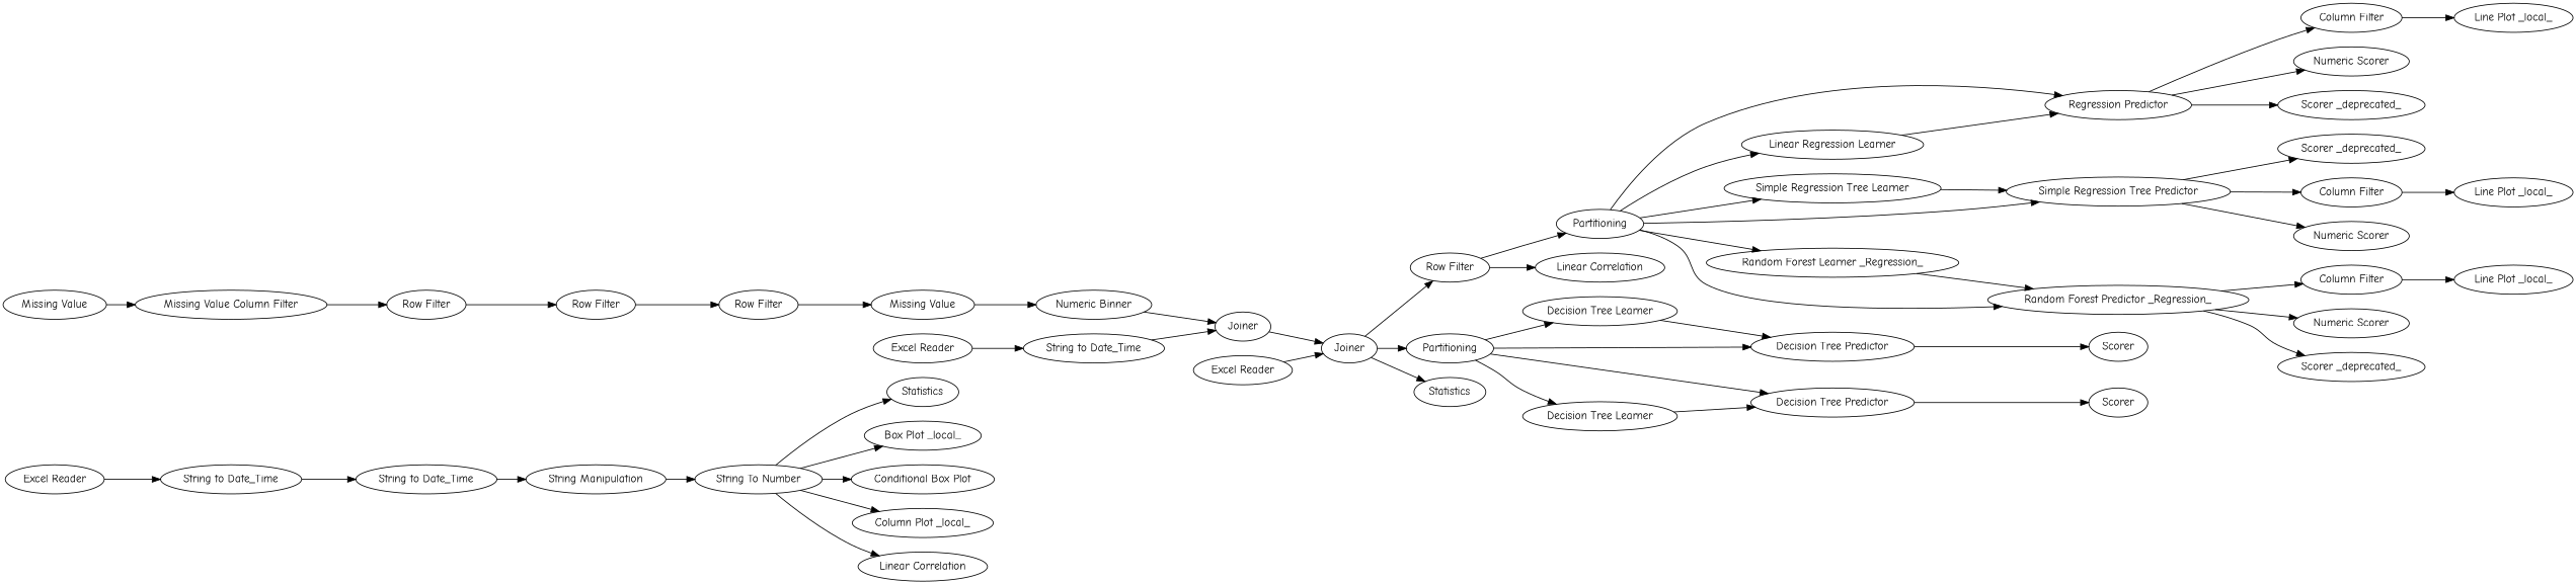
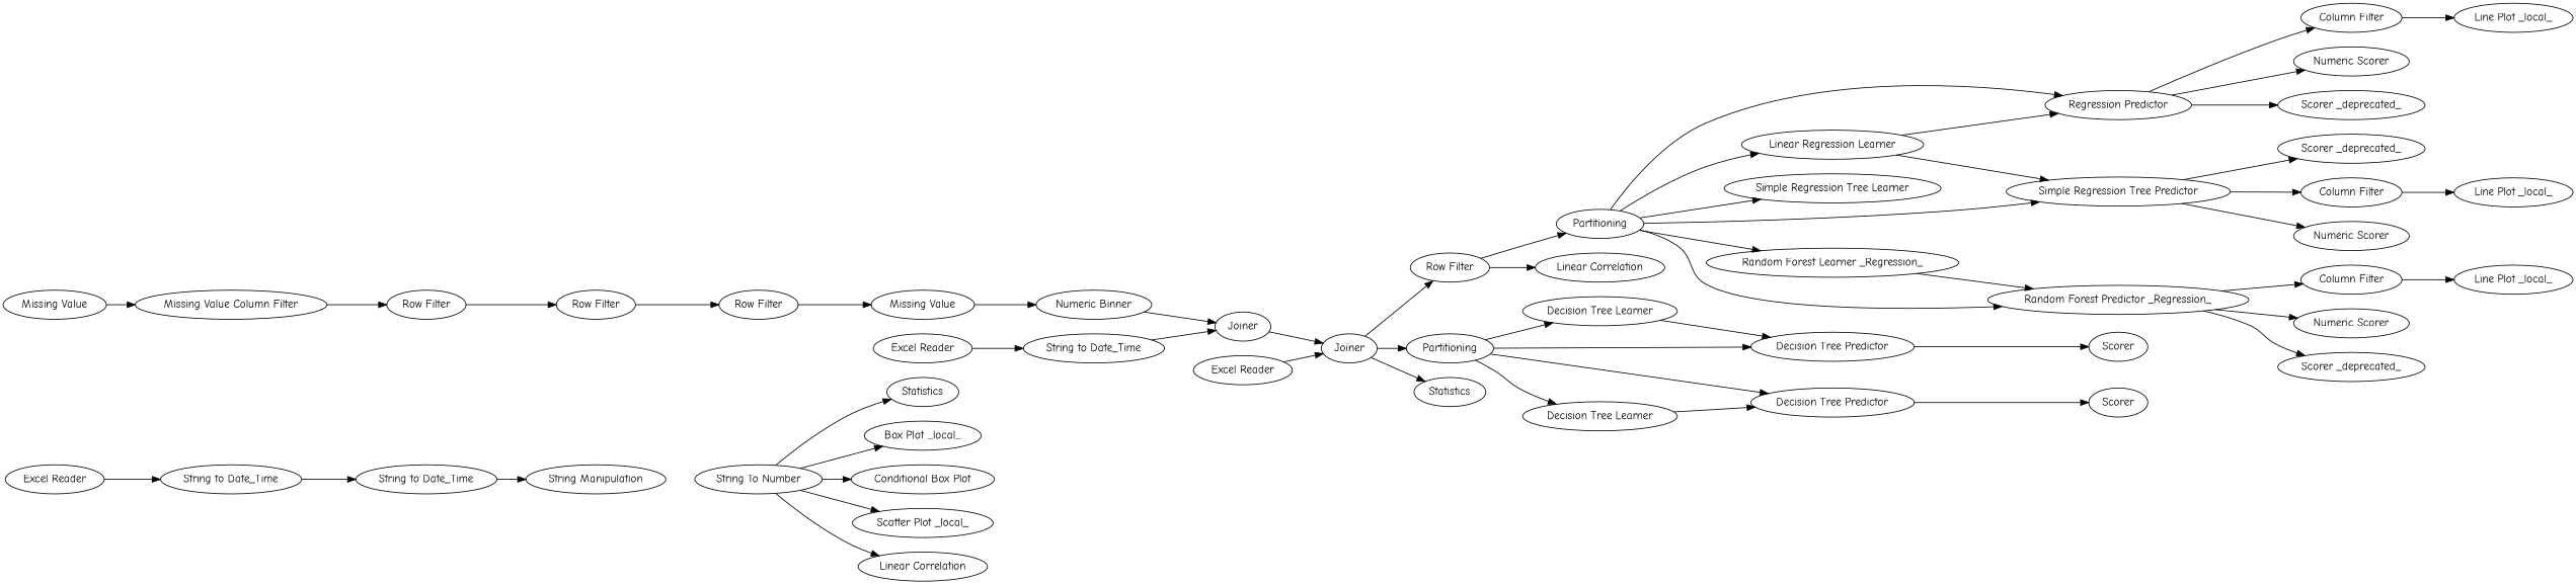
  digraph {
    fontname="Comic Neue"
    rankdir=LR
    node [fontname="Comic Neue"]
    edge [fontname="Comic Neue"]
    n1 [label="Excel Reader"]
    n2 [label="String to Date_Time"]
    n3 [label="String to Date_Time"]
    n4 [label="String To Number"]
    n5 [label=Statistics]
    n6 [label="Box Plot _local_"]
    n7 [label="Conditional Box Plot"]
-   n8 [label="Column Plot _local_"]
+   n8 [label="Scatter Plot _local_"]
    n9 [label="Linear Correlation"]
    n10 [label="Missing Value"]
    n11 [label="Missing Value Column Filter"]
    n12 [label="Row Filter"]
    n13 [label="Row Filter"]
    n14 [label="Missing Value"]
    n15 [label="Numeric Binner"]
    n16 [label=Joiner]
    n17 [label="Row Filter"]
    n18 [label="String Manipulation"]
    n19 [label=Joiner]
    n20 [label="Row Filter"]
    n21 [label=Partitioning]
    n22 [label=Statistics]
    n23 [label="Excel Reader"]
    n24 [label="String to Date_Time"]
    n25 [label=Partitioning]
    n26 [label="Linear Regression Learner"]
    n27 [label="Regression Predictor"]
    n28 [label="Simple Regression Tree Learner"]
    n29 [label="Simple Regression Tree Predictor"]
    n30 [label="Random Forest Learner _Regression_"]
    n31 [label="Random Forest Predictor _Regression_"]
    n32 [label="Column Filter"]
    n33 [label="Numeric Scorer"]
    n34 [label="Scorer _deprecated_"]
    n35 [label="Scorer _deprecated_"]
    n36 [label="Column Filter"]
    n37 [label="Numeric Scorer"]
    n38 [label="Column Filter"]
    n39 [label="Numeric Scorer"]
    n40 [label="Scorer _deprecated_"]
    n41 [label="Line Plot _local_"]
    n42 [label="Line Plot _local_"]
    n43 [label="Line Plot _local_"]
    n44 [label="Linear Correlation"]
    n45 [label="Decision Tree Learner"]
    n46 [label="Decision Tree Predictor"]
    n47 [label=Scorer]
    n48 [label="Decision Tree Predictor"]
    n49 [label="Decision Tree Learner"]
    n50 [label=Scorer]
    n51 [label="Excel Reader"]
    n1 -> n2
    n2 -> n3
    n3 -> n18
    n4 -> n5
    n4 -> n6
    n4 -> n7
    n4 -> n8
    n4 -> n9
    n10 -> n11
    n11 -> n12
    n12 -> n13
    n13 -> n17
    n14 -> n15
    n15 -> n16
    n16 -> n19
    n17 -> n14
-   n18 -> n4
    n19 -> n20
    n19 -> n21
    n19 -> n22
    n20 -> n25
    n20 -> n44
    n21 -> n45
    n21 -> n46
    n21 -> n48
    n21 -> n49
    n23 -> n24
    n24 -> n16
    n25 -> n26
    n25 -> n27
    n25 -> n28
    n25 -> n29
    n25 -> n30
    n25 -> n31
    n26 -> n27
    n27 -> n32
    n27 -> n33
    n27 -> n34
-   n28 -> n29
+   n26 -> n29
    n29 -> n35
    n29 -> n36
    n29 -> n37
    n30 -> n31
    n31 -> n38
    n31 -> n39
    n31 -> n40
    n32 -> n41
    n36 -> n42
    n38 -> n43
    n45 -> n46
    n46 -> n47
    n48 -> n50
    n49 -> n48
    n51 -> n19
  }
